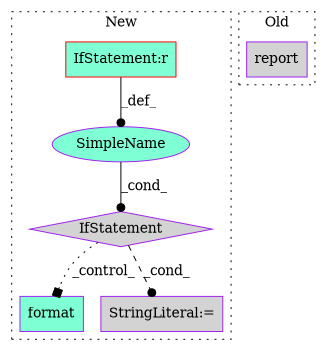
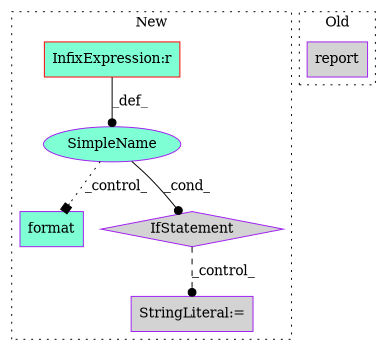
  digraph {
    node [a=32 color=purple fillcolor=aquamarine l="7,1" shape=box style=filled]
    edge [arrowhead=dot style=solid]
    n1 [label=format s="4146,4173"]
    n2 [a=25 fillcolor=lightgrey l="4,2" label=IfStatement s="3831,3865" shape=diamond]
    n3 [a=42 label=SimpleName shape=ellipse l=""]
-   n4 [a=27 color=red l=3 label="IfStatement:r" s=3861]
+   n4 [a=27 color=red l=3 label="InfixExpression:r" s=3861]
    n5 [a=7 fillcolor=lightgrey l=1 label="StringLiteral:=" s=3996]
    n6 [fillcolor=lightgrey label=report s="3778,3800"]
    subgraph cluster_1 {
      label=New
      style=dotted
      n1
      n2
      n3
      n4
      n5
    }
    subgraph cluster_2 {
      label=Old
      style=dotted
      n6
    }
-   n2 -> n1 [arrowhead=box label=_control_ style=dotted]
-   n2 -> n5 [label=_cond_ style=dashed]
+   n3 -> n1 [arrowhead=box label=_control_ style=dotted]
+   n2 -> n5 [label=_control_ style=dashed]
    n3 -> n2 [label=_cond_]
    n4 -> n3 [label=_def_]
  }
